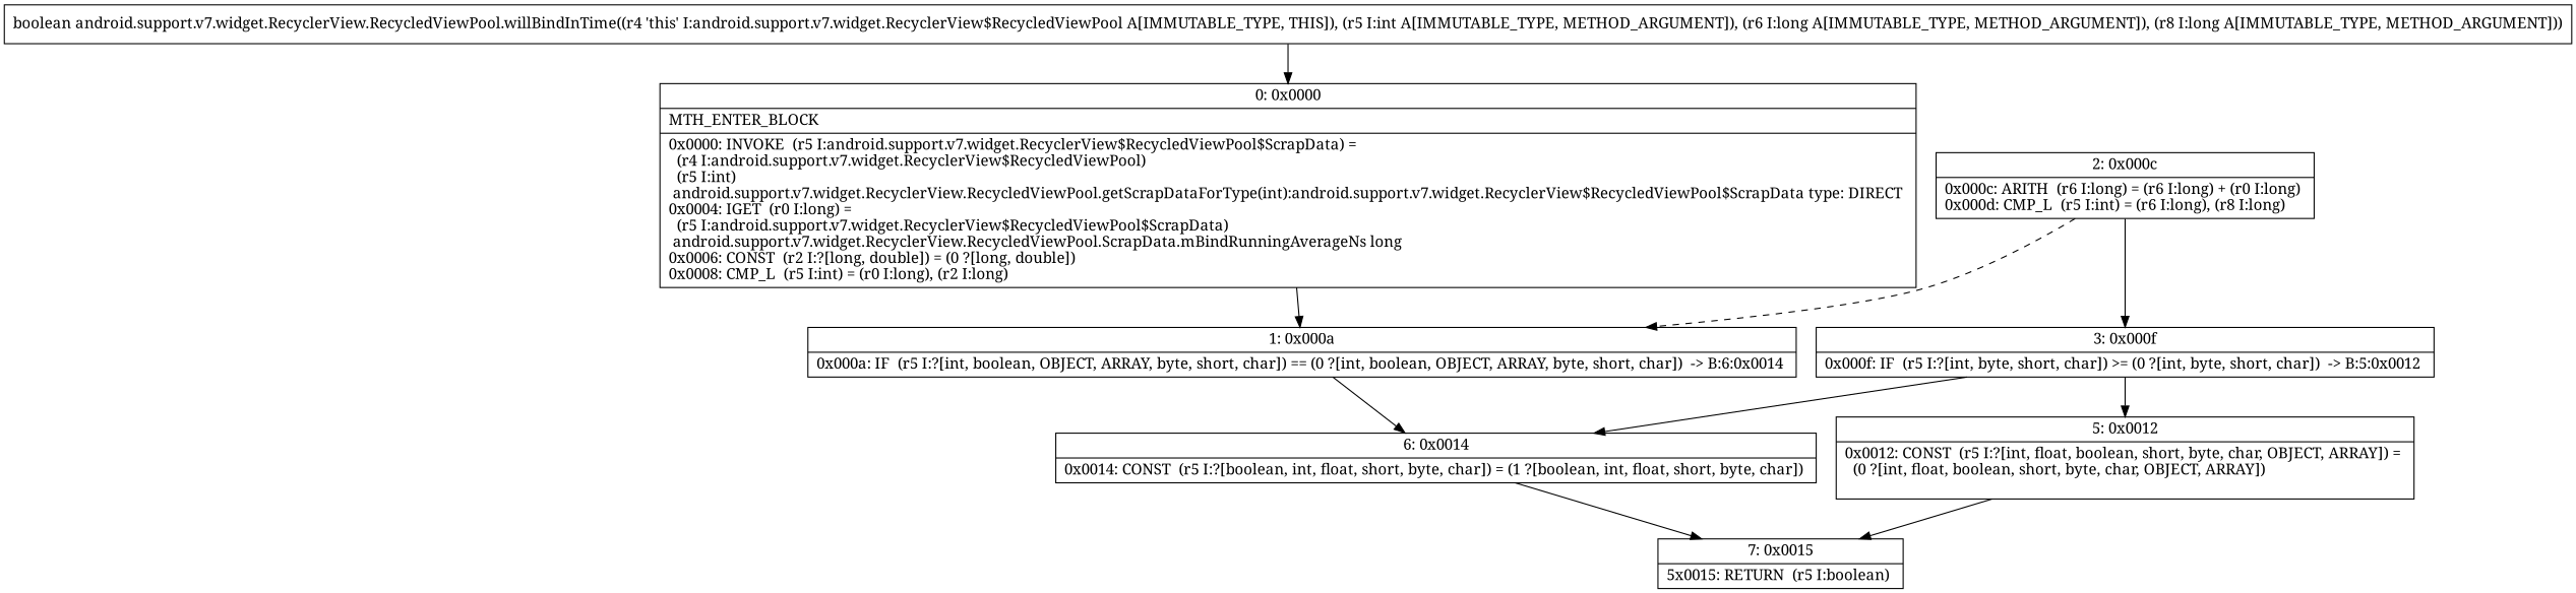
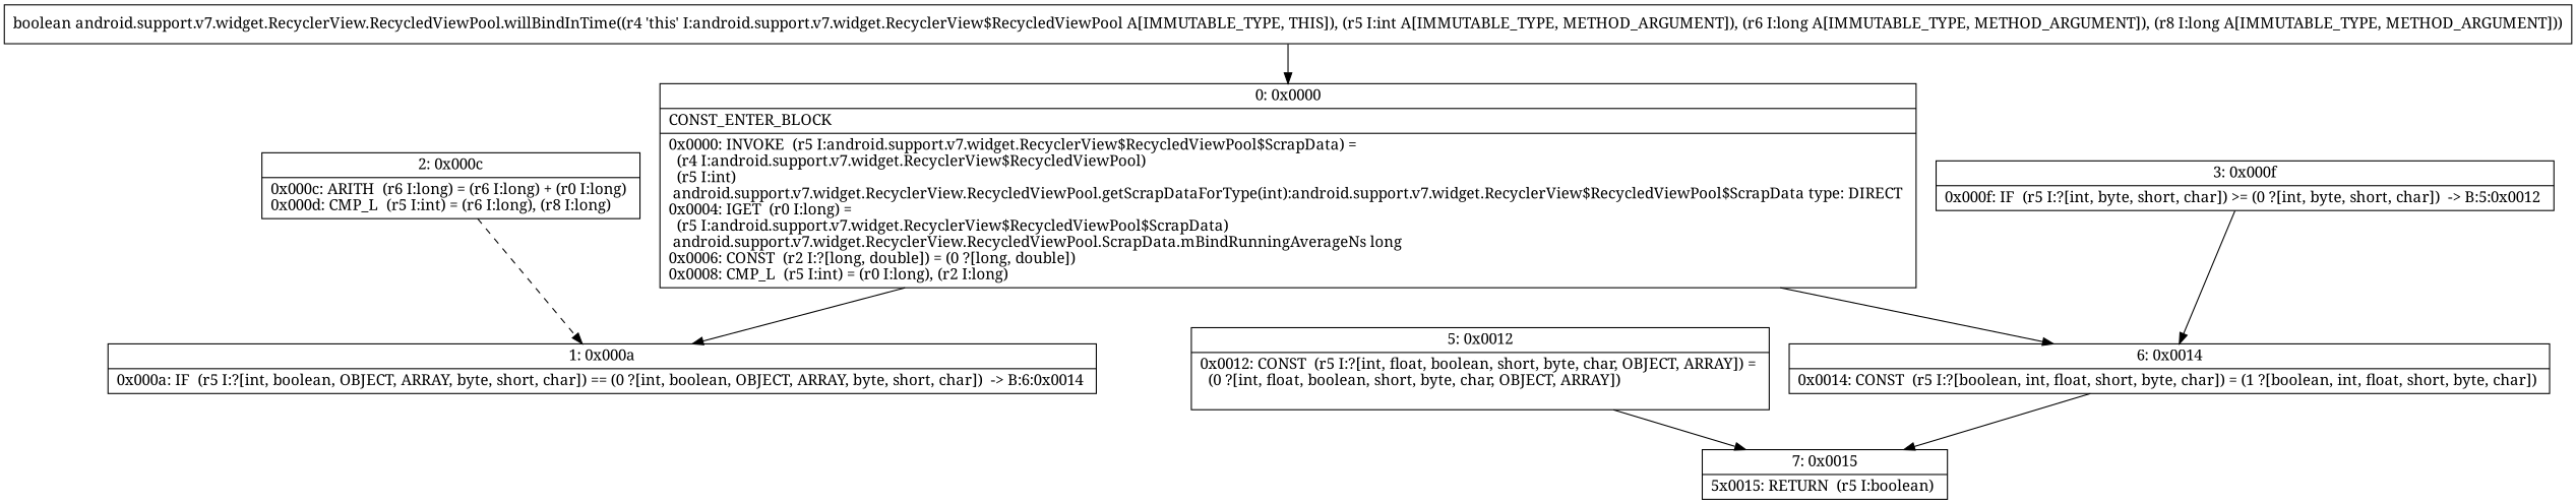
  digraph {
    fontname="Noto Serif"
    node [fontname="Noto Serif" shape=record]
    edge [fontname="Noto Serif"]
-   n1 [label="{0\:\ 0x0000|MTH_ENTER_BLOCK\l|0x0000: INVOKE  (r5 I:android.support.v7.widget.RecyclerView$RecycledViewPool$ScrapData) = \l  (r4 I:android.support.v7.widget.RecyclerView$RecycledViewPool)\l  (r5 I:int)\l android.support.v7.widget.RecyclerView.RecycledViewPool.getScrapDataForType(int):android.support.v7.widget.RecyclerView$RecycledViewPool$ScrapData type: DIRECT \l0x0004: IGET  (r0 I:long) = \l  (r5 I:android.support.v7.widget.RecyclerView$RecycledViewPool$ScrapData)\l android.support.v7.widget.RecyclerView.RecycledViewPool.ScrapData.mBindRunningAverageNs long \l0x0006: CONST  (r2 I:?[long, double]) = (0 ?[long, double]) \l0x0008: CMP_L  (r5 I:int) = (r0 I:long), (r2 I:long) \l}"]
+   n1 [label="{0\:\ 0x0000|CONST_ENTER_BLOCK\l|0x0000: INVOKE  (r5 I:android.support.v7.widget.RecyclerView$RecycledViewPool$ScrapData) = \l  (r4 I:android.support.v7.widget.RecyclerView$RecycledViewPool)\l  (r5 I:int)\l android.support.v7.widget.RecyclerView.RecycledViewPool.getScrapDataForType(int):android.support.v7.widget.RecyclerView$RecycledViewPool$ScrapData type: DIRECT \l0x0004: IGET  (r0 I:long) = \l  (r5 I:android.support.v7.widget.RecyclerView$RecycledViewPool$ScrapData)\l android.support.v7.widget.RecyclerView.RecycledViewPool.ScrapData.mBindRunningAverageNs long \l0x0006: CONST  (r2 I:?[long, double]) = (0 ?[long, double]) \l0x0008: CMP_L  (r5 I:int) = (r0 I:long), (r2 I:long) \l}"]
    n2 [label="{1\:\ 0x000a|0x000a: IF  (r5 I:?[int, boolean, OBJECT, ARRAY, byte, short, char]) == (0 ?[int, boolean, OBJECT, ARRAY, byte, short, char])  \-\> B:6:0x0014 \l}"]
    n3 [label="{6\:\ 0x0014|0x0014: CONST  (r5 I:?[boolean, int, float, short, byte, char]) = (1 ?[boolean, int, float, short, byte, char]) \l}"]
    n4 [label="{2\:\ 0x000c|0x000c: ARITH  (r6 I:long) = (r6 I:long) + (r0 I:long) \l0x000d: CMP_L  (r5 I:int) = (r6 I:long), (r8 I:long) \l}"]
    n5 [label="{3\:\ 0x000f|0x000f: IF  (r5 I:?[int, byte, short, char]) \>= (0 ?[int, byte, short, char])  \-\> B:5:0x0012 \l}"]
    n6 [label="{7\:\ 0x0015|5x0015: RETURN  (r5 I:boolean) \l}"]
    n7 [label="{5\:\ 0x0012|0x0012: CONST  (r5 I:?[int, float, boolean, short, byte, char, OBJECT, ARRAY]) = \l  (0 ?[int, float, boolean, short, byte, char, OBJECT, ARRAY])\l \l}"]
    n8 [label="{boolean android.support.v7.widget.RecyclerView.RecycledViewPool.willBindInTime((r4 'this' I:android.support.v7.widget.RecyclerView$RecycledViewPool A[IMMUTABLE_TYPE, THIS]), (r5 I:int A[IMMUTABLE_TYPE, METHOD_ARGUMENT]), (r6 I:long A[IMMUTABLE_TYPE, METHOD_ARGUMENT]), (r8 I:long A[IMMUTABLE_TYPE, METHOD_ARGUMENT])) }"]
    n1 -> n2
-   n2 -> n3
+   n1 -> n3
    n3 -> n6
    n4 -> n2 [style=dashed]
-   n4 -> n5
    n5 -> n3 [style=solid]
-   n5 -> n7
    n7 -> n6
    n8 -> n1
  }
